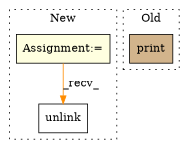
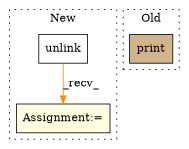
  digraph {
    node [a=32 shape=box style=filled]
    n1 [l="7,1" label=unlink s="1843,1854" fillcolor=white]
    n2 [a=7 l=1 label="Assignment:=" s=1777 fillcolor=lightyellow]
    n3 [l="6,1" label=print s="2960,3000" fillcolor=tan]
    subgraph cluster_1 {
      label=New
      style=dotted
      n1
      n2
    }
    subgraph cluster_2 {
      label=Old
      style=dotted
      n3
    }
-   n2 -> n1 [label=_recv_ color=darkorange style=solid]
+   n1 -> n2 [label=_recv_ color=darkorange style=solid]
  }
